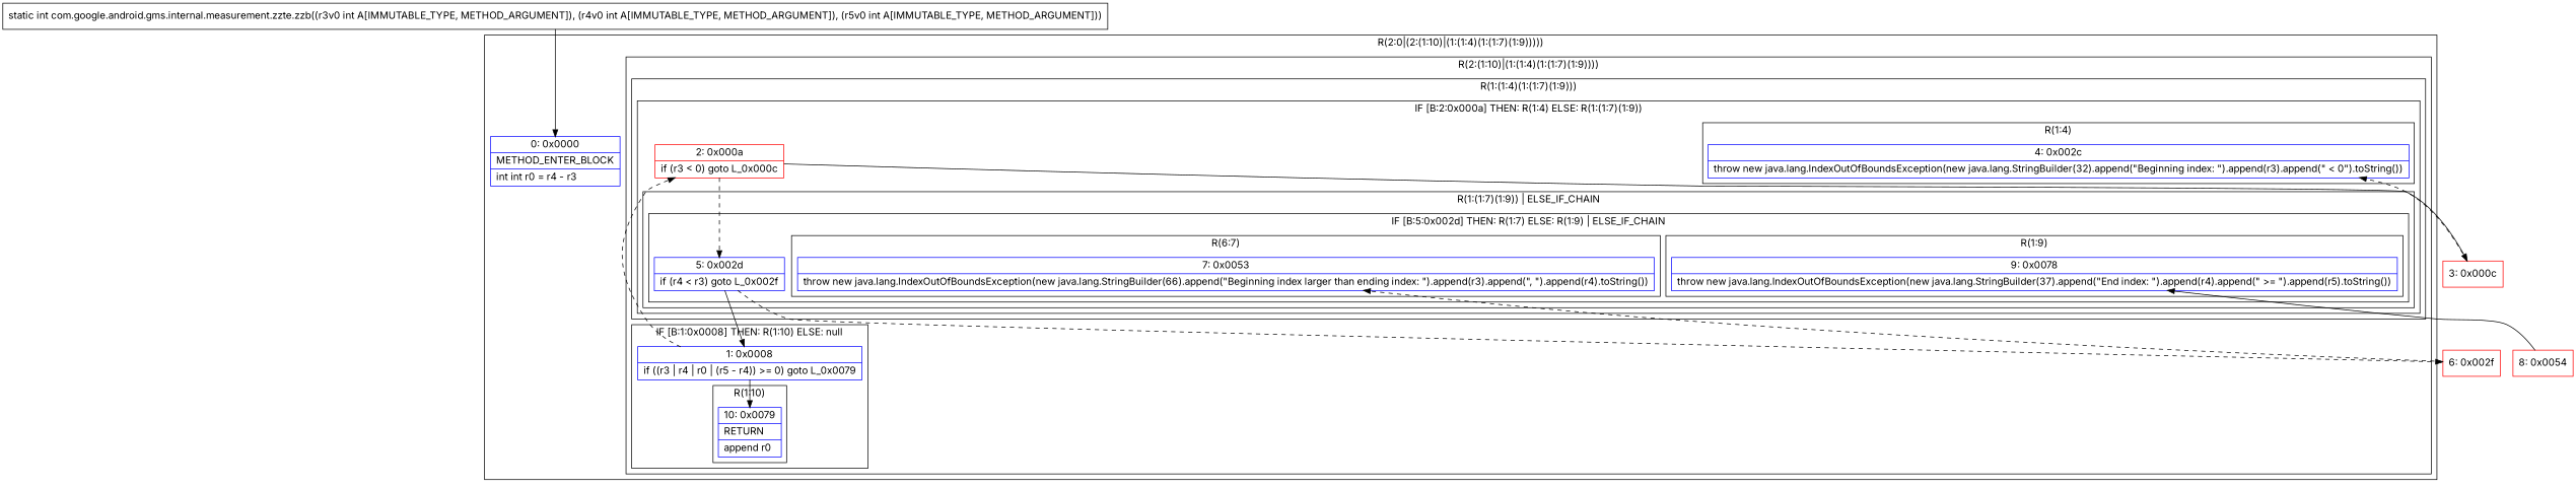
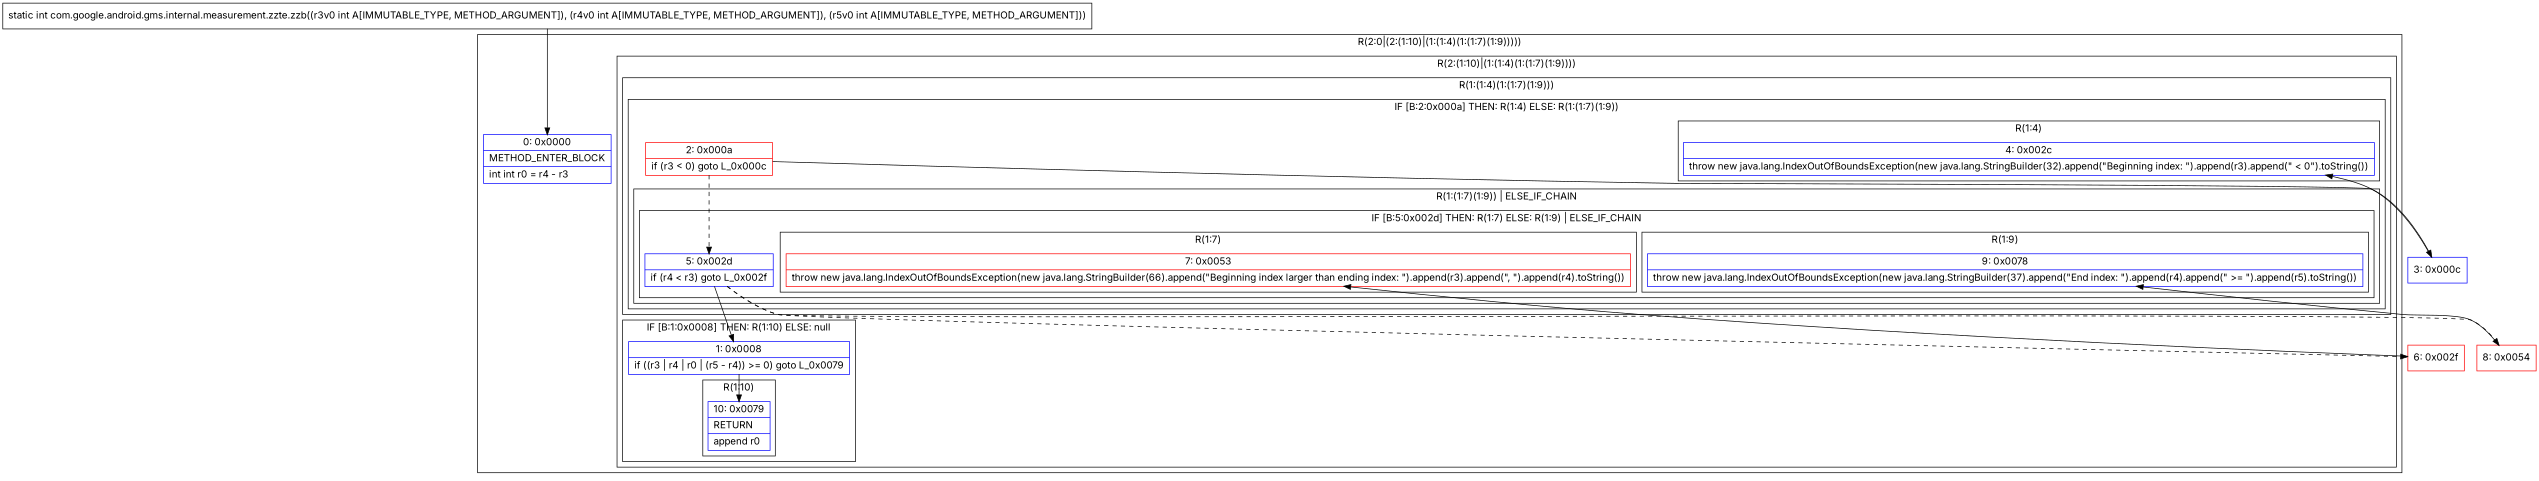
  digraph {
    fontname=Inter
    node [color=blue fontname=Inter shape=record]
    edge [fontname=Inter]
    n1 [label="{10\:\ 0x0079|RETURN\l|append r0\l}"]
    n2 [label="{1\:\ 0x0008|if ((r3 \| r4 \| r0 \| (r5 \- r4)) \>= 0) goto L_0x0079\l}"]
    n3 [label="{4\:\ 0x002c|throw new java.lang.IndexOutOfBoundsException(new java.lang.StringBuilder(32).append(\"Beginning index: \").append(r3).append(\" \< 0\").toString())\l}"]
-   n4 [label="{7\:\ 0x0053|throw new java.lang.IndexOutOfBoundsException(new java.lang.StringBuilder(66).append(\"Beginning index larger than ending index: \").append(r3).append(\", \").append(r4).toString())\l}"]
+   n4 [color=red label="{7\:\ 0x0053|throw new java.lang.IndexOutOfBoundsException(new java.lang.StringBuilder(66).append(\"Beginning index larger than ending index: \").append(r3).append(\", \").append(r4).toString())\l}"]
    n5 [label="{9\:\ 0x0078|throw new java.lang.IndexOutOfBoundsException(new java.lang.StringBuilder(37).append(\"End index: \").append(r4).append(\" \>= \").append(r5).toString())\l}"]
    n6 [label="{5\:\ 0x002d|if (r4 \< r3) goto L_0x002f\l}"]
    n7 [color=red label="{2\:\ 0x000a|if (r3 \< 0) goto L_0x000c\l}"]
    n8 [label="{0\:\ 0x0000|METHOD_ENTER_BLOCK\l|int int r0 = r4 \- r3\l}"]
    n9 [color=red label="{6\:\ 0x002f}"]
    n10 [color=red label="{8\:\ 0x0054}"]
-   n11 [color=red label="{3\:\ 0x000c}"]
+   n11 [label="{3\:\ 0x000c}"]
    n12 [label="{static int com.google.android.gms.internal.measurement.zzte.zzb((r3v0 int A[IMMUTABLE_TYPE, METHOD_ARGUMENT]), (r4v0 int A[IMMUTABLE_TYPE, METHOD_ARGUMENT]), (r5v0 int A[IMMUTABLE_TYPE, METHOD_ARGUMENT])) }" color=""]
    subgraph cluster_1 {
      label="R(2:0|(2:(1:10)|(1:(1:4)(1:(1:7)(1:9)))))"
      n8
      subgraph cluster_2 {
        label="R(2:(1:10)|(1:(1:4)(1:(1:7)(1:9))))"
        subgraph cluster_3 {
          label="IF [B:1:0x0008] THEN: R(1:10) ELSE: null"
          n2
          subgraph cluster_4 {
            label="R(1:10)"
            n1
          }
        }
        subgraph cluster_5 {
          label="R(1:(1:4)(1:(1:7)(1:9)))"
          subgraph cluster_6 {
            label="IF [B:2:0x000a] THEN: R(1:4) ELSE: R(1:(1:7)(1:9))"
            n7
            subgraph cluster_7 {
              label="R(1:4)"
              n3
            }
            subgraph cluster_8 {
              label="R(1:(1:7)(1:9)) | ELSE_IF_CHAIN\l"
              subgraph cluster_9 {
                label="IF [B:5:0x002d] THEN: R(1:7) ELSE: R(1:9) | ELSE_IF_CHAIN\l"
                n6
                subgraph cluster_10 {
-                 label="R(6:7)"
+                 label="R(1:7)"
                  n4
                }
                subgraph cluster_11 {
                  label="R(1:9)"
                  n5
                }
              }
            }
          }
        }
      }
    }
    n2 -> n1
-   n2 -> n7 [style=dashed]
    n6 -> n2
    n6 -> n9 [style=dashed]
+   n6 -> n10 [style=dashed]
    n7 -> n6 [style=dashed]
    n7 -> n11
-   n9 -> n4 [style=dashed]
+   n9 -> n4
    n10 -> n5
-   n11 -> n3 [style=dashed]
+   n11 -> n3
    n12 -> n8
  }
